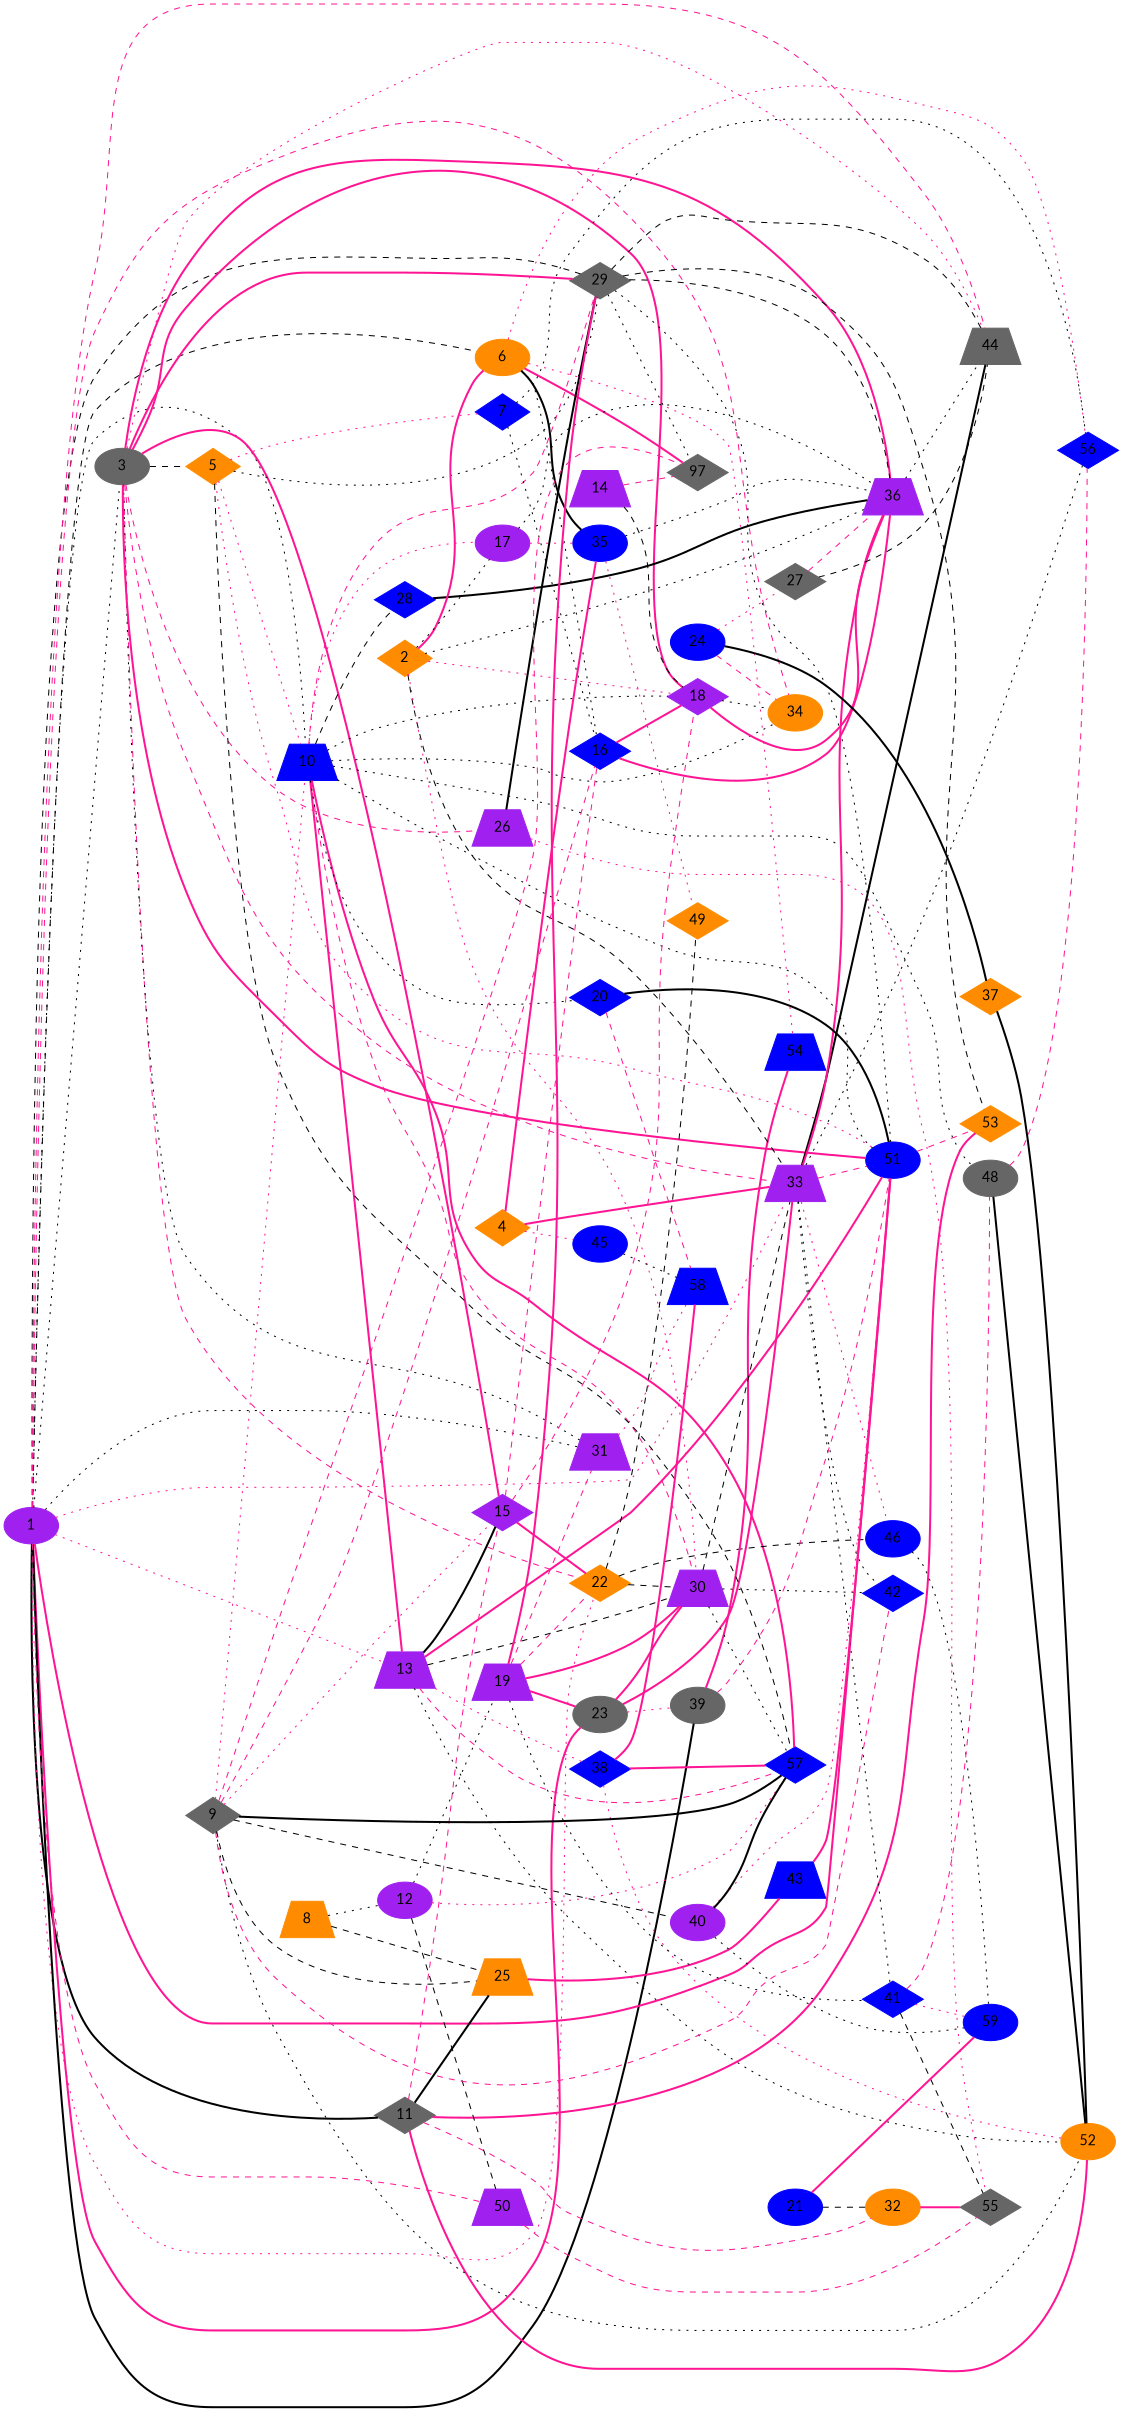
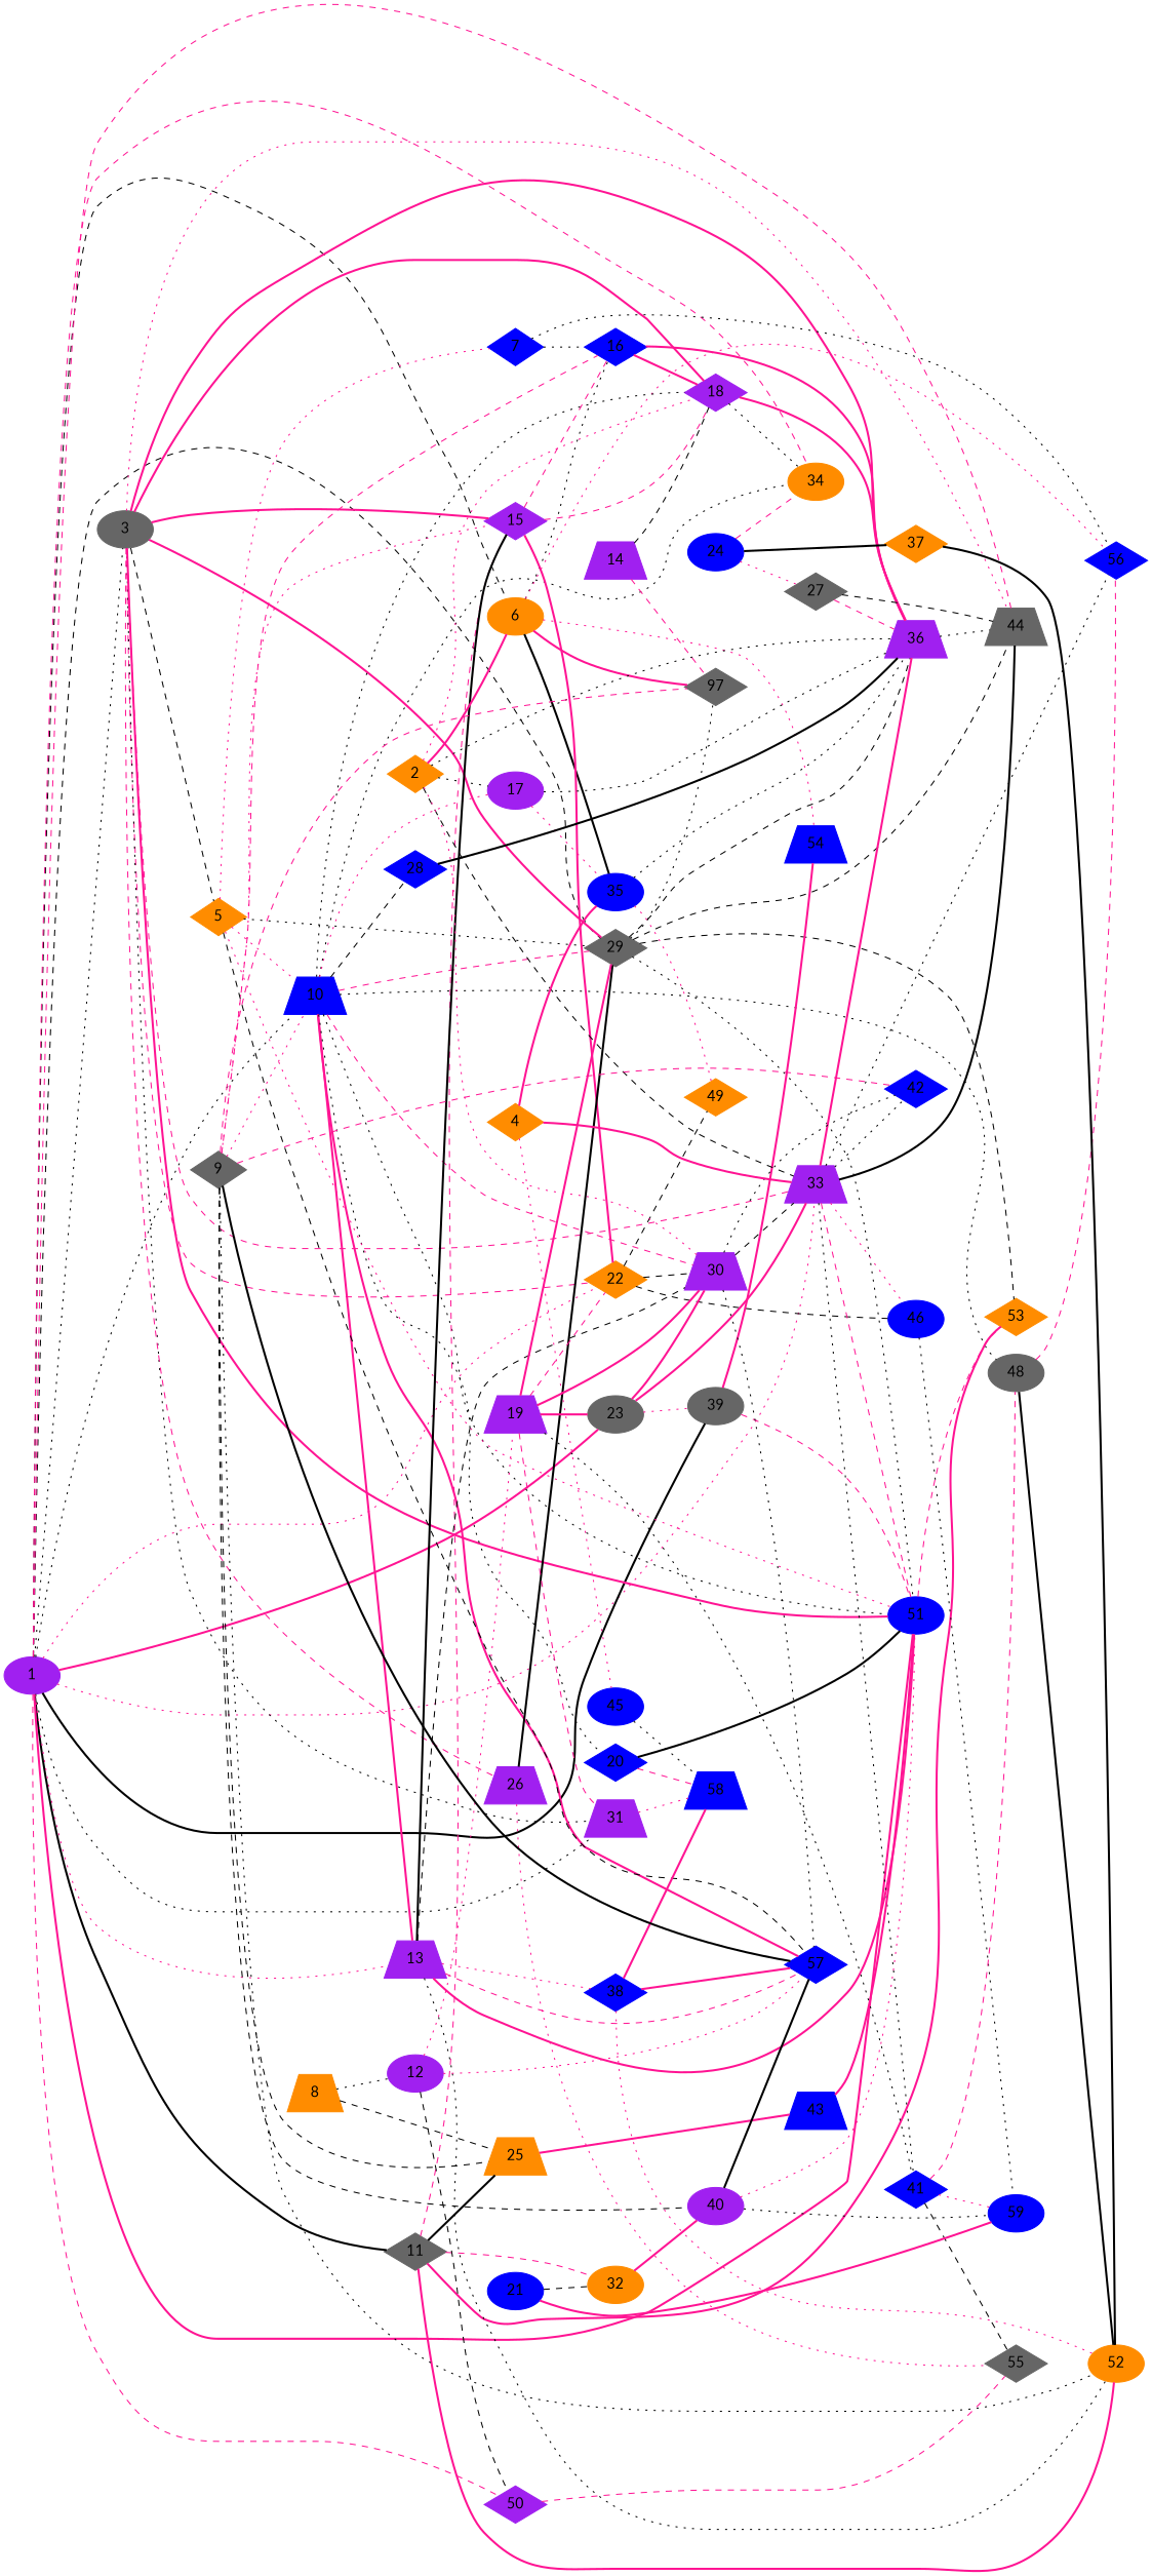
  graph {
    fontname=Lato
    rankdir=LR
    node [color=blue fontname=Lato shape=diamond style=filled]
    edge [color=deeppink fontname=Lato style=dotted weight=1.0]
    1 [color=purple shape=ellipse]
    3 [color=gray40 shape=ellipse]
    6 [color=darkorange shape=ellipse]
    10 [shape=trapezium]
    11 [color=gray40]
    13 [color=purple shape=trapezium]
    22 [color=darkorange]
    23 [color=gray40 shape=ellipse]
    29 [color=gray40]
    31 [color=purple shape=trapezium]
    33 [color=purple shape=trapezium]
    34 [color=darkorange shape=ellipse]
    39 [color=gray40 shape=ellipse]
    44 [color=gray40 shape=trapezium]
-   50 [color=purple shape=trapezium]
+   50 [color=purple]
    51 [shape=ellipse]
    18 [color=purple]
    36 [color=purple shape=trapezium]
    5 [color=darkorange]
    15 [color=purple]
    26 [color=purple shape=trapezium]
    35 [shape=ellipse]
    16
    n24 [color=gray40 label=97]
    54 [shape=trapezium]
    56
    17 [color=purple shape=ellipse]
    30 [color=purple shape=trapezium]
    57
    20
    28
    48 [color=gray40 shape=ellipse]
    25 [color=darkorange shape=trapezium]
    52 [color=darkorange shape=ellipse]
    32 [color=darkorange shape=ellipse]
    53 [color=darkorange]
    38
    46 [shape=ellipse]
    49 [color=darkorange]
    58 [shape=trapezium]
    42
    41
    55 [color=gray40]
    2 [color=darkorange]
    7
    4 [color=darkorange]
    45 [shape=ellipse]
    8 [color=darkorange shape=trapezium]
    12 [color=purple shape=ellipse]
    19 [color=purple shape=trapezium]
    43 [shape=trapezium]
    9 [color=gray40]
    40 [color=purple shape=ellipse]
    59 [shape=ellipse]
    14 [color=purple shape=trapezium]
    21 [shape=ellipse]
    24 [shape=ellipse]
    27 [color=gray40]
    37 [color=darkorange]
    1 -- 3 [color=black]
    1 -- 6 [color=black style=dashed]
    1 -- 10 [color=black]
    1 -- 11 [color=black style=bold]
    1 -- 13 [weight=2.0]
    1 -- 22 [weight=2.0]
    1 -- 23 [style=bold]
    1 -- 29 [color=black style=dashed]
    1 -- 31 [color=black]
    1 -- 33
    1 -- 34 [style=dashed]
    1 -- 39 [color=black style=bold]
    1 -- 44 [style=dashed]
    1 -- 50 [style=dashed]
    1 -- 51 [style=bold]
    3 -- 22 [style=dashed]
    3 -- 29 [style=bold]
    3 -- 31 [color=black]
    3 -- 33 [style=dashed]
    3 -- 44
    3 -- 51 [style=bold]
    3 -- 18 [style=bold weight=5.0]
    3 -- 36 [style=bold]
    3 -- 5 [color=black style=dashed weight=2.0]
    3 -- 15 [style=bold]
    3 -- 26 [style=dashed]
    6 -- 35 [color=black style=bold]
    6 -- 16 [color=black]
    6 -- n24 [style=bold]
    6 -- 54
    6 -- 56
    10 -- 13 [style=bold]
    10 -- 29 [style=dashed weight=2.0]
    10 -- 34 [color=black]
    10 -- 51 [color=black]
    10 -- 18 [color=black]
    10 -- 17
    10 -- 30 [style=dashed]
    10 -- 57 [style=bold]
    10 -- 20 [color=black]
    10 -- 28 [color=black style=dashed]
    10 -- 48 [color=black weight=2.0]
    11 -- 15 [style=dashed]
    11 -- 25 [color=black style=bold]
    11 -- 52 [style=bold]
    11 -- 32 [style=dashed]
    11 -- 53 [style=bold]
    13 -- 51 [style=bold]
    13 -- 15 [color=black style=bold]
    13 -- 30 [color=black style=dashed]
    13 -- 57 [style=dashed]
    13 -- 52 [color=black]
    13 -- 38
    22 -- 30 [color=black style=dashed]
    22 -- 46 [color=black style=dashed]
    22 -- 49 [color=black style=dashed]
    23 -- 33 [style=bold]
    23 -- 39
    23 -- 30 [style=bold]
    29 -- 44 [color=black style=dashed]
    29 -- 51 [color=black]
    29 -- 36 [color=black style=dashed]
    29 -- n24 [color=black]
    29 -- 53 [color=black style=dashed]
    31 -- 58
    33 -- 44 [color=black style=bold]
    33 -- 51 [style=dashed]
    33 -- 36 [style=bold]
    33 -- 56 [color=black]
    33 -- 46
    33 -- 42 [color=black]
    33 -- 41 [color=black]
    39 -- 51 [style=dashed]
    39 -- 54 [style=bold]
    50 -- 55 [style=dashed]
    51 -- 53 [style=dashed]
    18 -- 34 [color=black]
    18 -- 36 [style=bold]
    36 -- 44 [color=black]
    5 -- 10
    5 -- 29 [color=black weight=2.0]
    5 -- 51
    5 -- 57 [color=black style=dashed]
    5 -- 7
    15 -- 22 [style=bold]
    15 -- 18 [style=dashed]
    15 -- 16 [style=dashed weight=3.0]
    26 -- 29 [color=black style=bold weight=2.0]
    26 -- 55
    35 -- 36 [color=black]
    35 -- 49
    16 -- 18 [style=bold]
    16 -- 36 [style=bold]
    17 -- 36 [color=black]
    17 -- 35
    30 -- 33 [color=black style=dashed]
    30 -- 57 [color=black]
    30 -- 42 [color=black]
    20 -- 51 [color=black style=bold]
    20 -- 58 [style=dashed]
    28 -- 36 [color=black style=bold]
    48 -- 56 [style=dashed]
    48 -- 52 [color=black style=bold]
    25 -- 43 [style=bold]
-   32 -- 55 [style=bold]
+   32 -- 40 [style=bold]
    38 -- 57 [style=bold]
    38 -- 52
    38 -- 58 [style=bold]
    46 -- 59 [color=black]
    41 -- 48 [style=dashed]
    41 -- 55 [color=black style=dashed]
    41 -- 59
    2 -- 6 [style=bold]
    2 -- 33 [color=black style=dashed weight=3.0]
    2 -- 18
    2 -- 36 [color=black]
    2 -- 17 [color=black]
    2 -- 30 [weight=2.0]
    7 -- 16 [color=black]
    7 -- 56 [color=black]
    4 -- 33 [style=bold]
    4 -- 35 [style=bold]
    4 -- 45
    45 -- 58 [color=black]
    8 -- 25 [color=black style=dashed]
    8 -- 12 [color=black]
    12 -- 50 [color=black style=dashed]
    12 -- 57
-   12 -- 19 [color=black]
+   12 -- 19
    19 -- 22 [style=dashed]
    19 -- 23 [style=bold]
    19 -- 29 [style=bold]
    19 -- 31 [style=dashed]
    19 -- 30 [style=bold]
    19 -- 41 [color=black]
    43 -- 51 [style=bold]
    9 -- 10
    9 -- 15
    9 -- 16 [style=dashed]
    9 -- n24 [style=dashed]
    9 -- 57 [color=black style=bold]
    9 -- 25 [color=black style=dashed]
    9 -- 52 [color=black]
    9 -- 42 [style=dashed]
    9 -- 40 [color=black style=dashed]
    40 -- 51
    40 -- 57 [color=black style=bold]
    40 -- 59 [color=black]
    14 -- 18 [color=black style=dashed]
    14 -- n24 [style=dashed]
    21 -- 32 [color=black style=dashed]
    21 -- 59 [style=bold]
    24 -- 34 [style=dashed]
    24 -- 27
    24 -- 37 [color=black style=bold]
    27 -- 44 [color=black style=dashed]
    27 -- 36 [style=dashed]
    37 -- 52 [color=black style=bold]
  }
